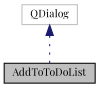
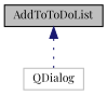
  digraph {
    fontname="Playfair Display"
    node [fontname="Playfair Display" fontsize=10 shape=record style=filled]
    n1 [color=black fillcolor=grey75 fontcolor=black height=0.2 label=AddToToDoList width=0.4]
    n2 [color=grey75 fillcolor=white height=0.2 label=QDialog width=0.4]
-   n2 -> n1 [color=midnightblue dir=back fontname="Playfair Display" fontsize=10 labelfontname=Helvetica labelfontsize=10 style=dotted]
+   n1 -> n2 [color=midnightblue dir=back fontname="Playfair Display" fontsize=10 labelfontname=Helvetica labelfontsize=10 style=dotted]
  }
